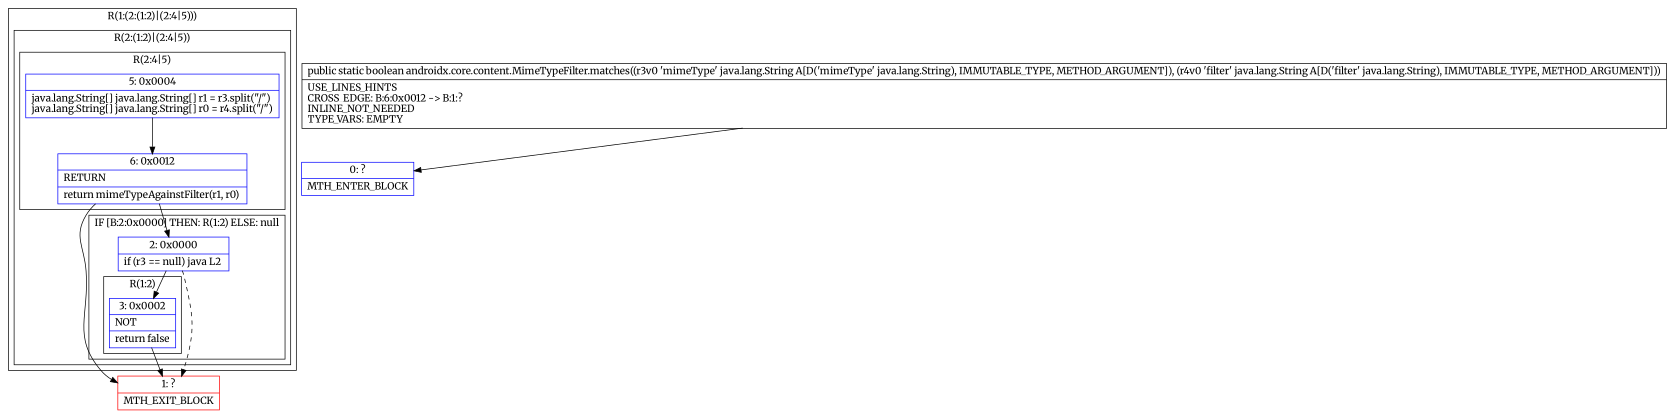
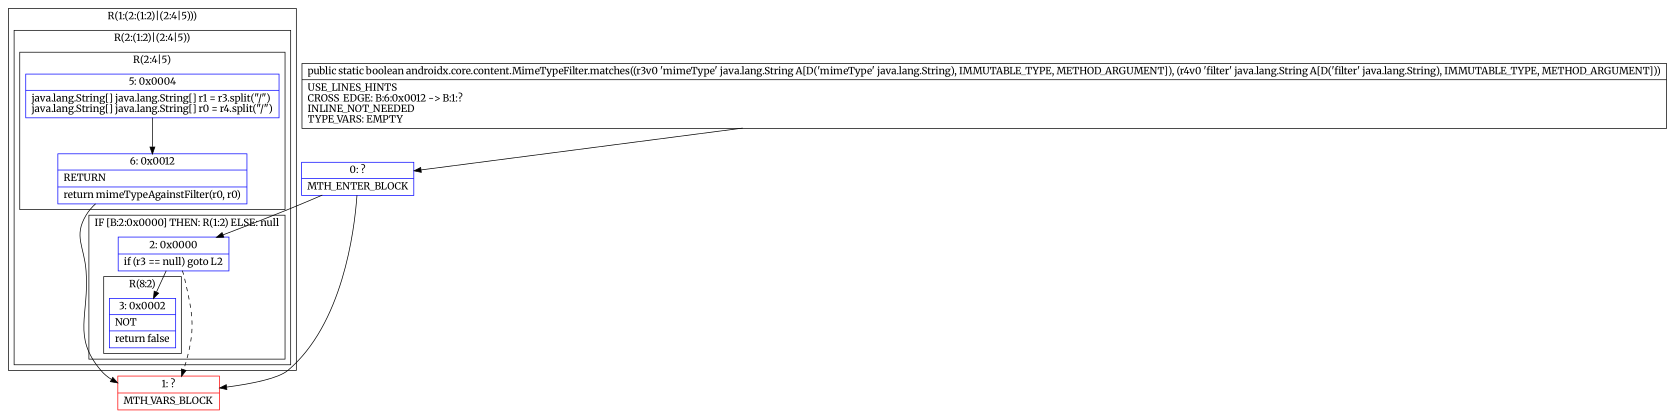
  digraph {
    fontname=Merriweather
    node [color=blue fontname=Merriweather shape=record]
    edge [fontname=Merriweather]
    n1 [label="{3\:\ 0x0002|NOT\l|return false\l}"]
-   n2 [label="{2\:\ 0x0000|if (r3 == null) java L2\l}"]
+   n2 [label="{2\:\ 0x0000|if (r3 == null) goto L2\l}"]
    n3 [label="{5\:\ 0x0004|java.lang.String[] java.lang.String[] r1 = r3.split(\"\/\")\ljava.lang.String[] java.lang.String[] r0 = r4.split(\"\/\")\l}"]
-   n4 [label="{6\:\ 0x0012|RETURN\l|return mimeTypeAgainstFilter(r1, r0)\l}"]
-   n5 [color=red label="{1\:\ ?|MTH_EXIT_BLOCK\l}"]
+   n4 [label="{6\:\ 0x0012|RETURN\l|return mimeTypeAgainstFilter(r0, r0)\l}"]
+   n5 [color=red label="{1\:\ ?|MTH_VARS_BLOCK\l}"]
    n6 [label="{0\:\ ?|MTH_ENTER_BLOCK\l}"]
    n7 [label="{public static boolean androidx.core.content.MimeTypeFilter.matches((r3v0 'mimeType' java.lang.String A[D('mimeType' java.lang.String), IMMUTABLE_TYPE, METHOD_ARGUMENT]), (r4v0 'filter' java.lang.String A[D('filter' java.lang.String), IMMUTABLE_TYPE, METHOD_ARGUMENT]))  | USE_LINES_HINTS\lCROSS_EDGE: B:6:0x0012 \-\> B:1:?\lINLINE_NOT_NEEDED\lTYPE_VARS: EMPTY\l}" color=""]
    subgraph cluster_1 {
      label="R(1:(2:(1:2)|(2:4|5)))"
      subgraph cluster_2 {
        label="R(2:(1:2)|(2:4|5))"
        subgraph cluster_3 {
          label="IF [B:2:0x0000] THEN: R(1:2) ELSE: null"
          n2
          subgraph cluster_4 {
-           label="R(1:2)"
+           label="R(8:2)"
            n1
          }
        }
        subgraph cluster_5 {
          label="R(2:4|5)"
          n3
          n4
        }
      }
    }
-   n1 -> n5
+   n6 -> n5
    n2 -> n1
    n2 -> n5 [style=dashed]
    n3 -> n4
    n4 -> n5
-   n4 -> n2
+   n6 -> n2
    n7 -> n6
  }
